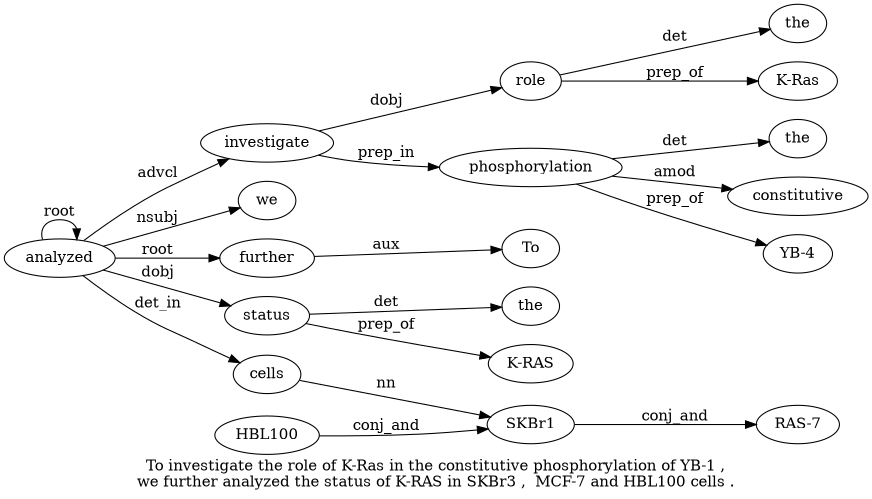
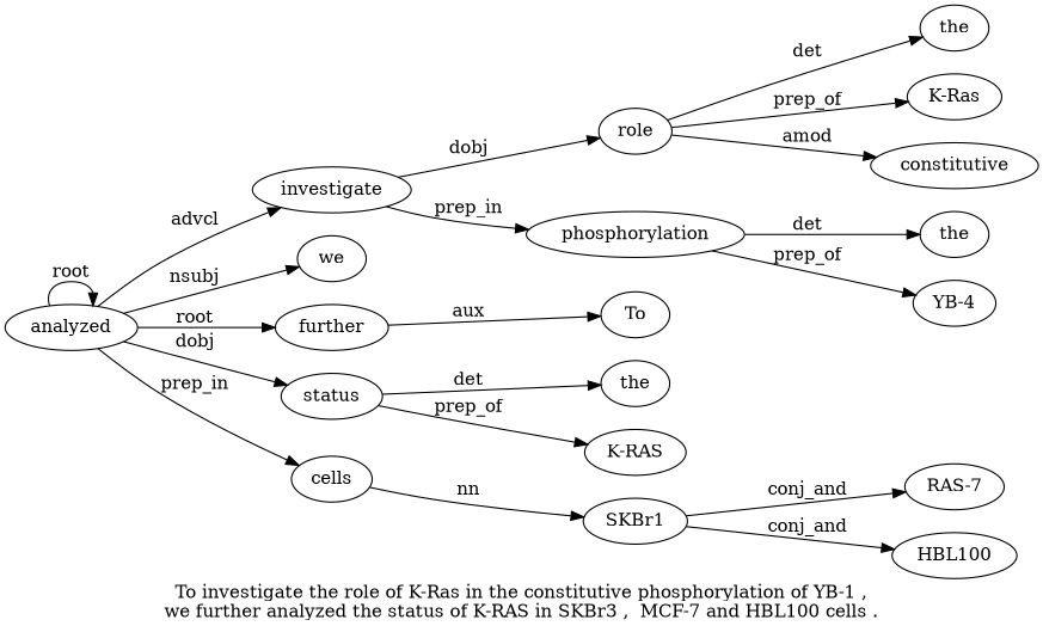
  digraph {
    label="To investigate the role of K-Ras in the constitutive phosphorylation of YB-1 ,\nwe further analyzed the status of K-RAS in SKBr3 ,  MCF-7 and HBL100 cells ."
    rankdir=LR
    node [fillcolor=white style=filled]
    n1 [label=investigate]
    n2 [label=role]
    n3 [label=phosphorylation]
    n4 [label=To]
    n5 [label=the]
    n6 [label="K-Ras"]
    n7 [label=the]
    n8 [label=constitutive]
    n9 [label="YB-4"]
    n10 [label=analyzed]
    n11 [label=we]
    n12 [label=further]
    n13 [label=status]
    n14 [label=cells]
    n15 [label=the]
    n16 [label="K-RAS"]
    n17 [label=SKBr1]
    n18 [label="RAS-7"]
    n19 [label=HBL100]
    n1 -> n2 [label=dobj]
    n1 -> n3 [label=prep_in]
    n2 -> n5 [label=det]
    n2 -> n6 [label=prep_of]
    n3 -> n7 [label=det]
-   n3 -> n8 [label=amod]
+   n2 -> n8 [label=amod]
    n3 -> n9 [label=prep_of]
    n10 -> n1 [label=advcl]
    n10 -> n10 [label=root]
    n10 -> n11 [label=nsubj]
    n10 -> n12 [label=root]
    n10 -> n13 [label=dobj]
-   n10 -> n14 [label=det_in]
+   n10 -> n14 [label=prep_in]
    n12 -> n4 [label=aux]
    n13 -> n15 [label=det]
    n13 -> n16 [label=prep_of]
    n14 -> n17 [label=nn]
    n17 -> n18 [label=conj_and]
-   n19 -> n17 [label=conj_and]
+   n17 -> n19 [label=conj_and]
  }
